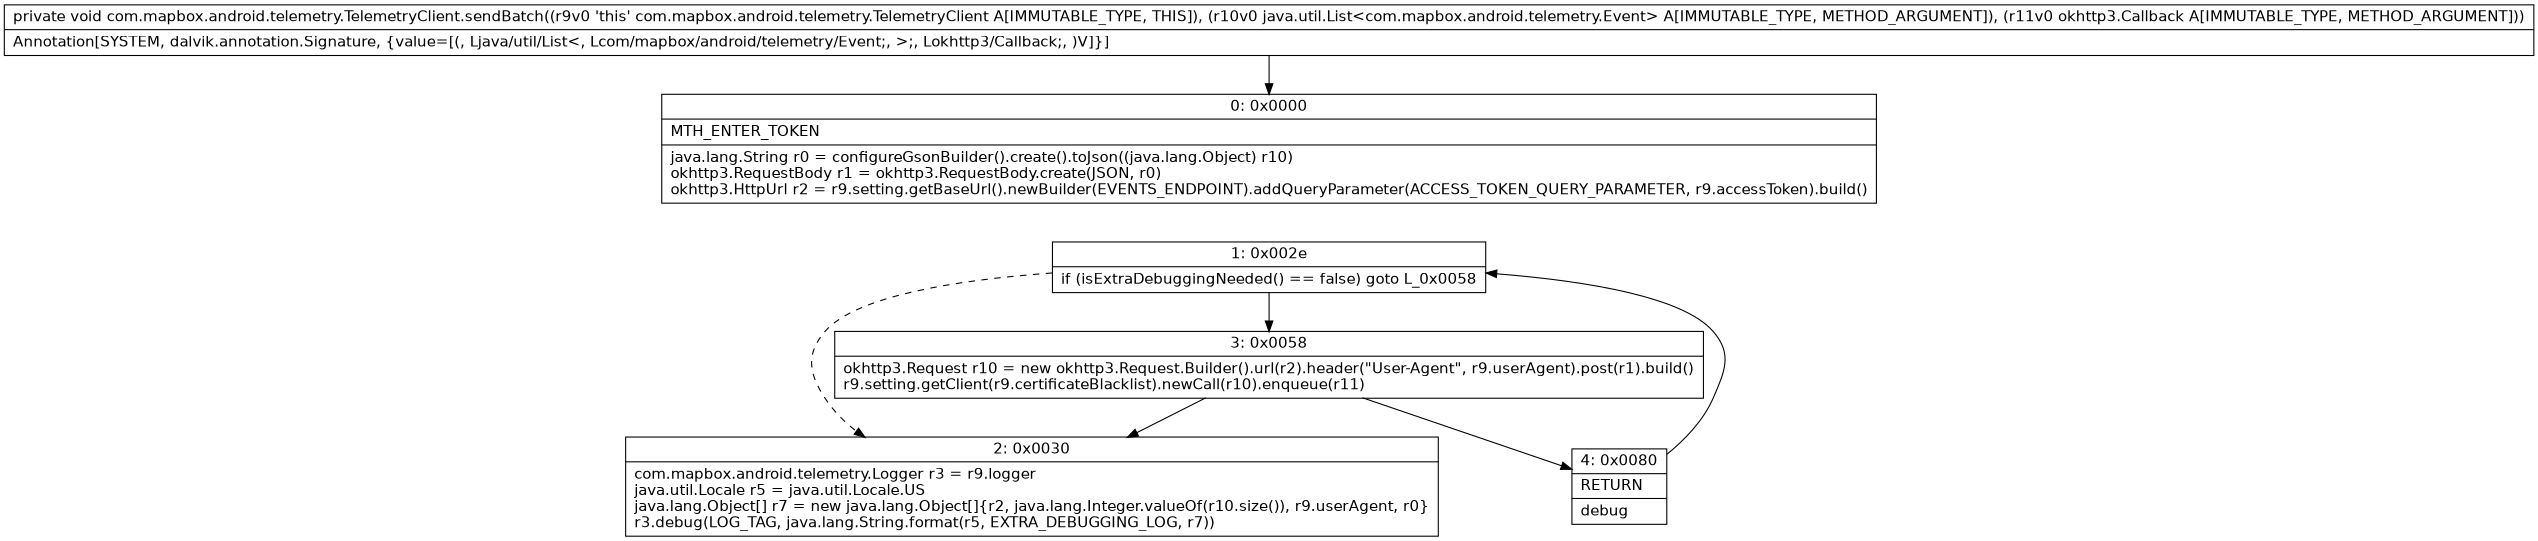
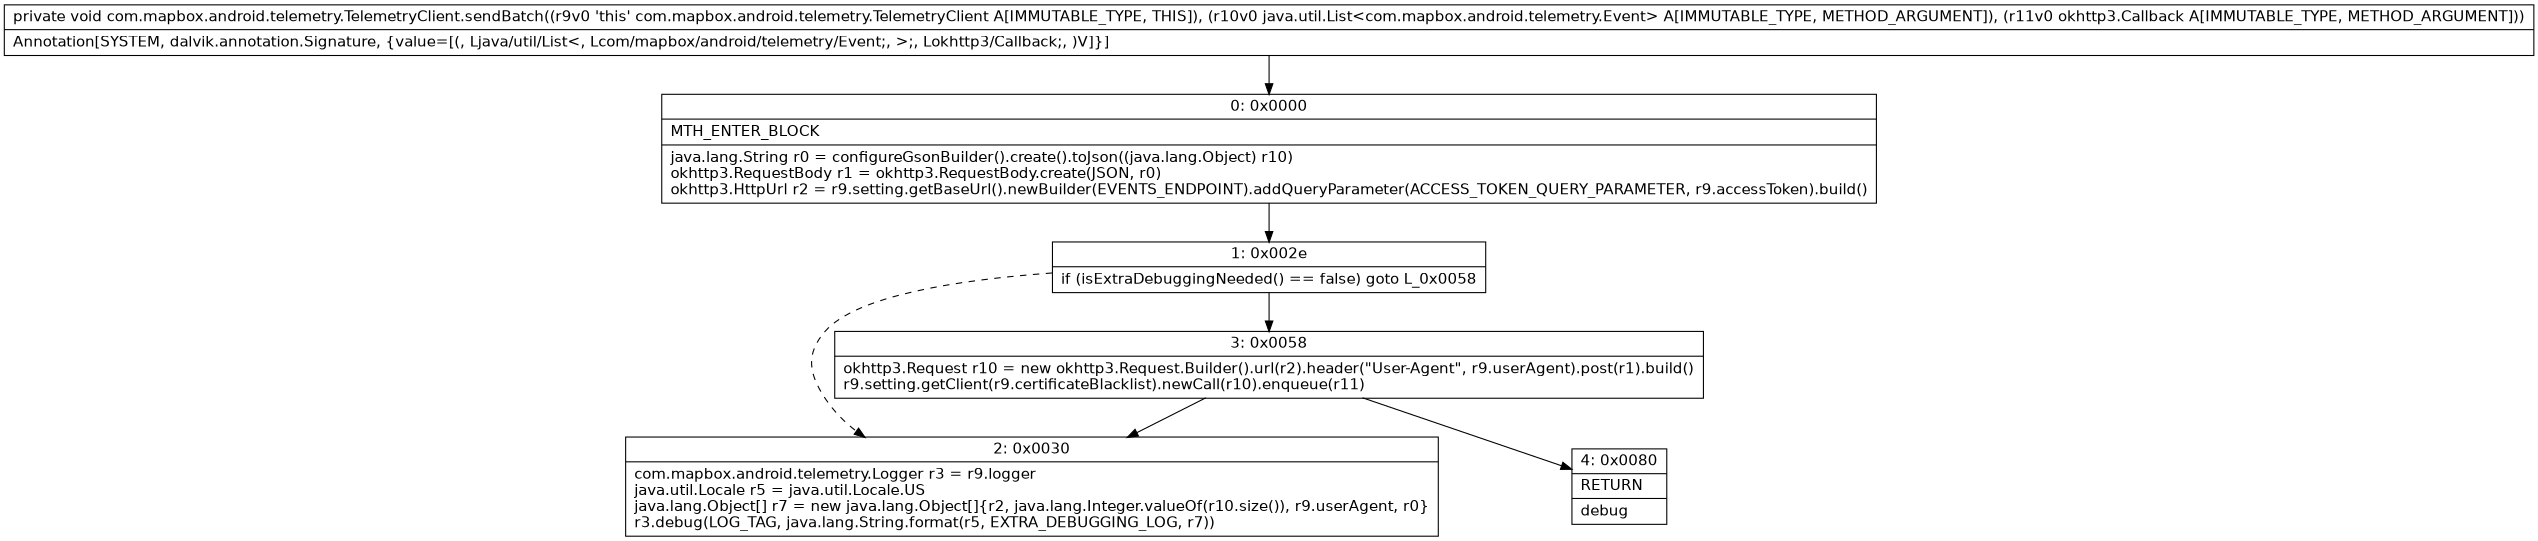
  digraph {
    fontname="DejaVu Sans"
    node [fontname="DejaVu Sans" shape=record]
    edge [fontname="DejaVu Sans"]
-   n1 [label="{0\:\ 0x0000|MTH_ENTER_TOKEN\l|java.lang.String r0 = configureGsonBuilder().create().toJson((java.lang.Object) r10)\lokhttp3.RequestBody r1 = okhttp3.RequestBody.create(JSON, r0)\lokhttp3.HttpUrl r2 = r9.setting.getBaseUrl().newBuilder(EVENTS_ENDPOINT).addQueryParameter(ACCESS_TOKEN_QUERY_PARAMETER, r9.accessToken).build()\l}"]
+   n1 [label="{0\:\ 0x0000|MTH_ENTER_BLOCK\l|java.lang.String r0 = configureGsonBuilder().create().toJson((java.lang.Object) r10)\lokhttp3.RequestBody r1 = okhttp3.RequestBody.create(JSON, r0)\lokhttp3.HttpUrl r2 = r9.setting.getBaseUrl().newBuilder(EVENTS_ENDPOINT).addQueryParameter(ACCESS_TOKEN_QUERY_PARAMETER, r9.accessToken).build()\l}"]
    n2 [label="{1\:\ 0x002e|if (isExtraDebuggingNeeded() == false) goto L_0x0058\l}"]
    n3 [label="{2\:\ 0x0030|com.mapbox.android.telemetry.Logger r3 = r9.logger\ljava.util.Locale r5 = java.util.Locale.US\ljava.lang.Object[] r7 = new java.lang.Object[]\{r2, java.lang.Integer.valueOf(r10.size()), r9.userAgent, r0\}\lr3.debug(LOG_TAG, java.lang.String.format(r5, EXTRA_DEBUGGING_LOG, r7))\l}"]
    n4 [label="{3\:\ 0x0058|okhttp3.Request r10 = new okhttp3.Request.Builder().url(r2).header(\"User\-Agent\", r9.userAgent).post(r1).build()\lr9.setting.getClient(r9.certificateBlacklist).newCall(r10).enqueue(r11)\l}"]
    n5 [label="{4\:\ 0x0080|RETURN\l|debug\l}"]
    n6 [label="{private void com.mapbox.android.telemetry.TelemetryClient.sendBatch((r9v0 'this' com.mapbox.android.telemetry.TelemetryClient A[IMMUTABLE_TYPE, THIS]), (r10v0 java.util.List\<com.mapbox.android.telemetry.Event\> A[IMMUTABLE_TYPE, METHOD_ARGUMENT]), (r11v0 okhttp3.Callback A[IMMUTABLE_TYPE, METHOD_ARGUMENT]))  | Annotation[SYSTEM, dalvik.annotation.Signature, \{value=[(, Ljava\/util\/List\<, Lcom\/mapbox\/android\/telemetry\/Event;, \>;, Lokhttp3\/Callback;, )V]\}]\l}"]
-   n5 -> n2
+   n1 -> n2
    n2 -> n3 [style=dashed]
    n2 -> n4
    n4 -> n3
    n4 -> n5
    n6 -> n1
  }
